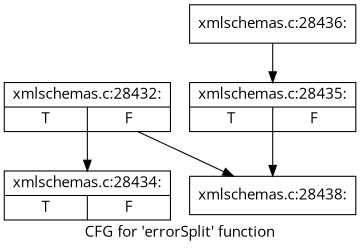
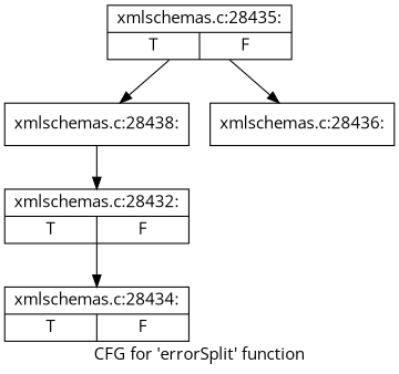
  digraph {
    fontname="Open Sans"
    label="CFG for 'errorSplit' function"
    node [fontname="Open Sans" shape=record]
    edge [fontname="Open Sans"]
    n1 [label="{xmlschemas.c:28432:|{<s0>T|<s1>F}}"]
    n2 [label="{xmlschemas.c:28434:|{<s0>T|<s1>F}}"]
    n3 [label="{xmlschemas.c:28438:}"]
    n4 [label="{xmlschemas.c:28435:|{<s0>T|<s1>F}}"]
    n5 [label="{xmlschemas.c:28436:}"]
    n1 -> n2
-   n1 -> n3
+   n3 -> n1
    n4 -> n3
-   n5 -> n4
+   n4 -> n5
  }
